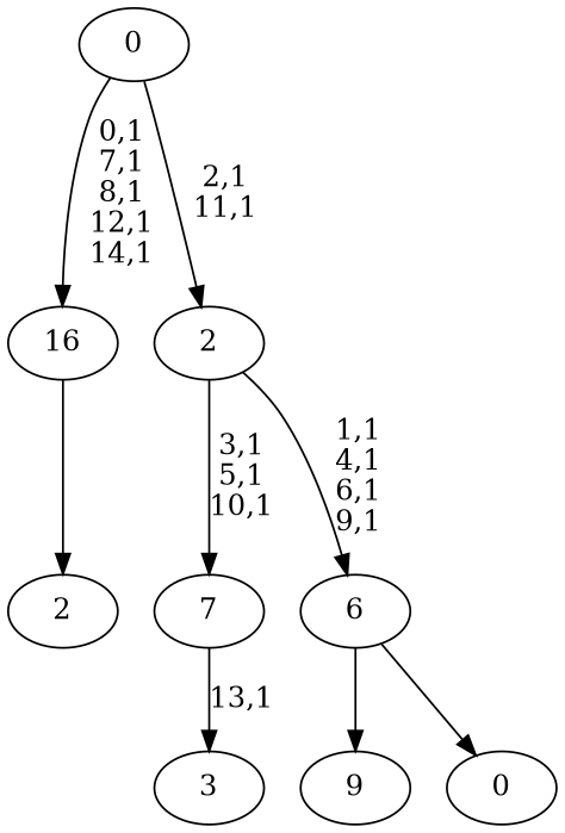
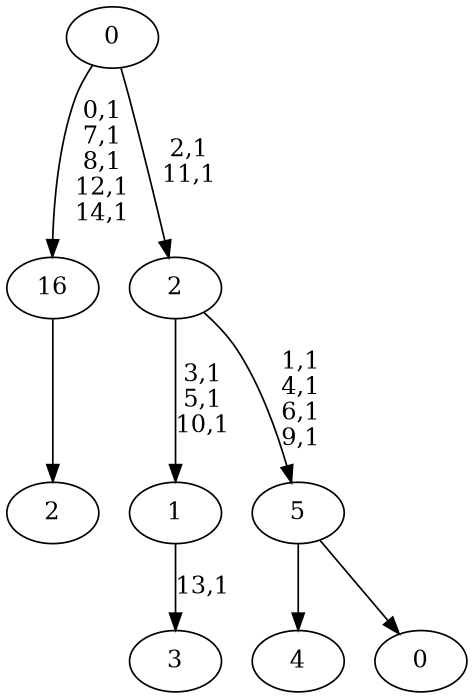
  digraph {
-   n1 [label=9]
+   n1 [label=4]
    n2 [label=3]
    n3 [label=2]
    16
-   n5 [label=7]
+   n5 [label=1]
    n6 [label=0]
-   6
+   6 [label=5]
    2
    0
    16 -> n3
    n5 -> n2 [label="13,1"]
    6 -> n1
    6 -> n6
    2 -> n5 [label="3,1\n5,1\n10,1"]
    2 -> 6 [label="1,1\n4,1\n6,1\n9,1"]
    0 -> 16 [label="0,1\n7,1\n8,1\n12,1\n14,1"]
    0 -> 2 [label="2,1\n11,1"]
  }
